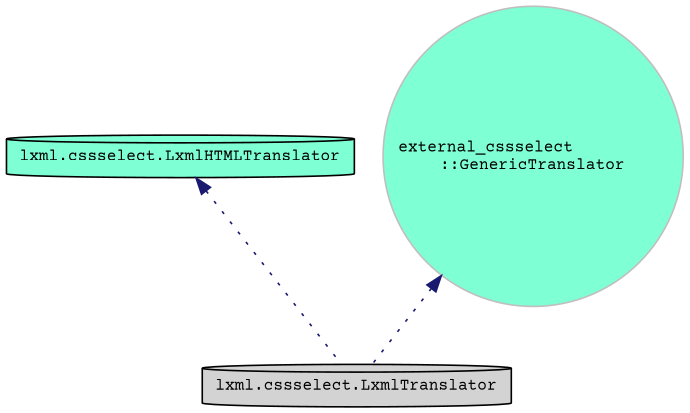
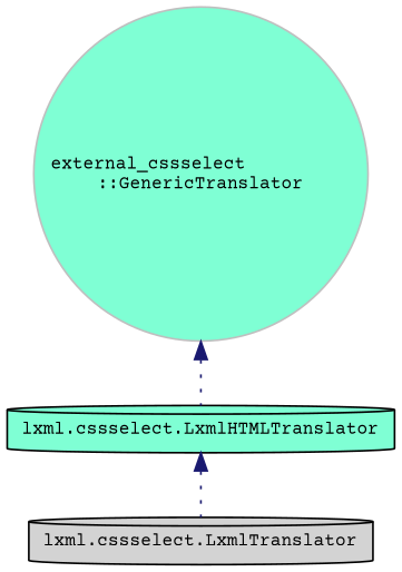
  digraph {
    fontname="Courier Prime"
    node [color=black fillcolor=aquamarine fontname="Courier Prime" fontsize=10 shape=cylinder style=filled]
    edge [color=midnightblue dir=back fontname="Courier Prime" fontsize=10 labelfontname=Helvetica labelfontsize=10 style=dotted]
    n1 [fillcolor=lightgrey fontcolor=black height=0.2 label="lxml.cssselect.LxmlTranslator" width=0.4]
    n2 [height=0.2 label="lxml.cssselect.LxmlHTMLTranslator" width=0.4]
    n3 [color=grey75 height=0.2 label="external_cssselect\l::GenericTranslator" shape=circle width=0.4]
    n2 -> n1
-   n3 -> n1
+   n3 -> n2
  }
